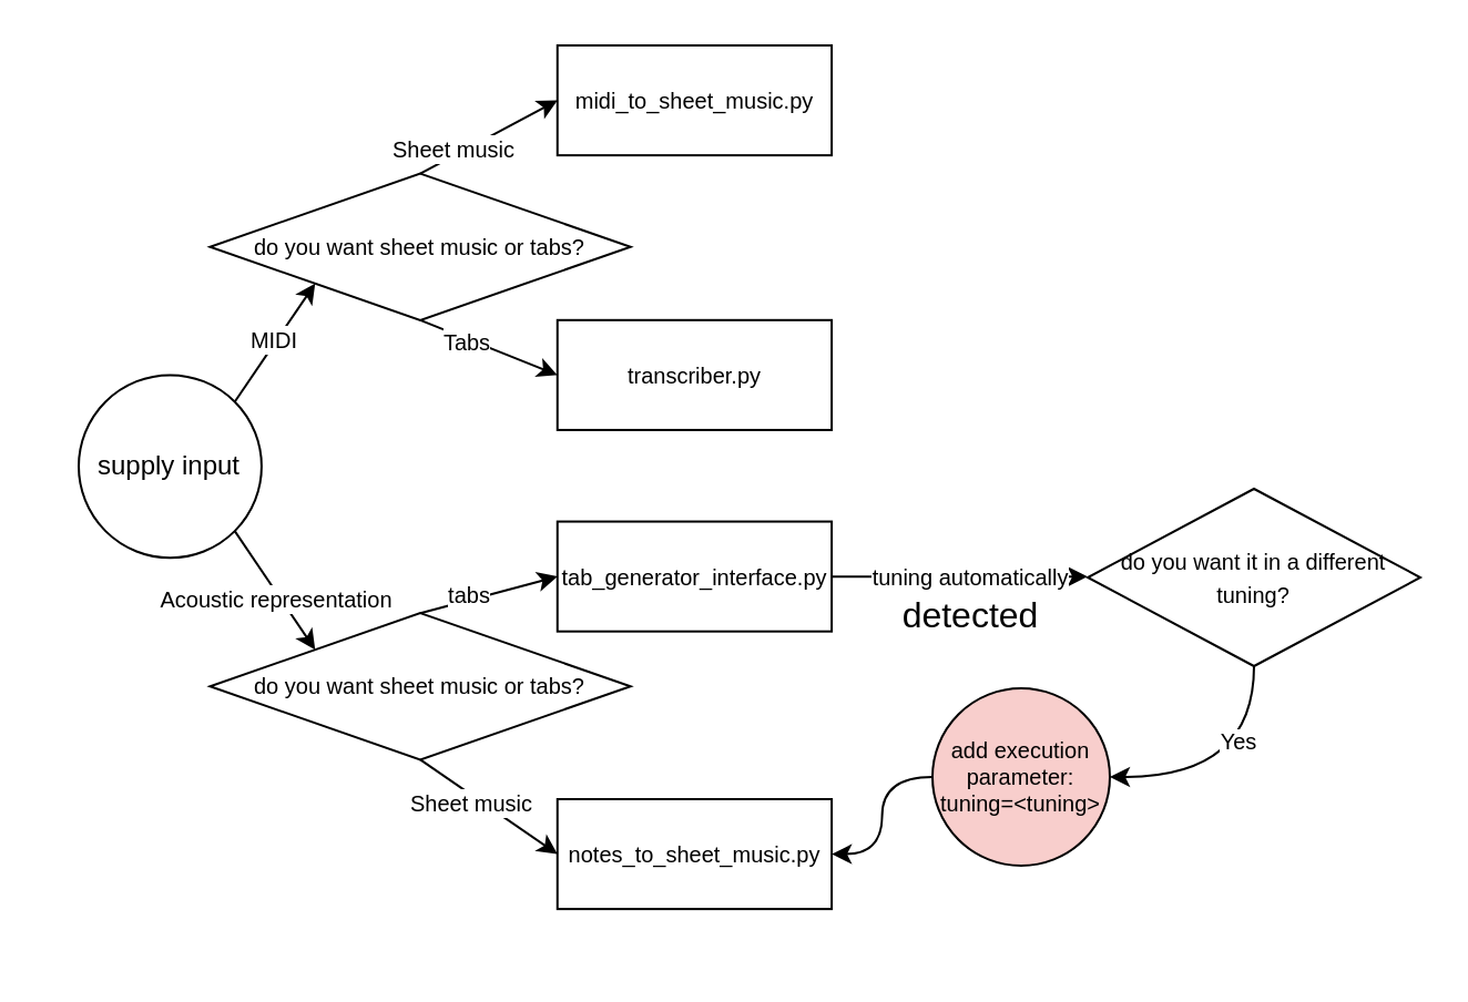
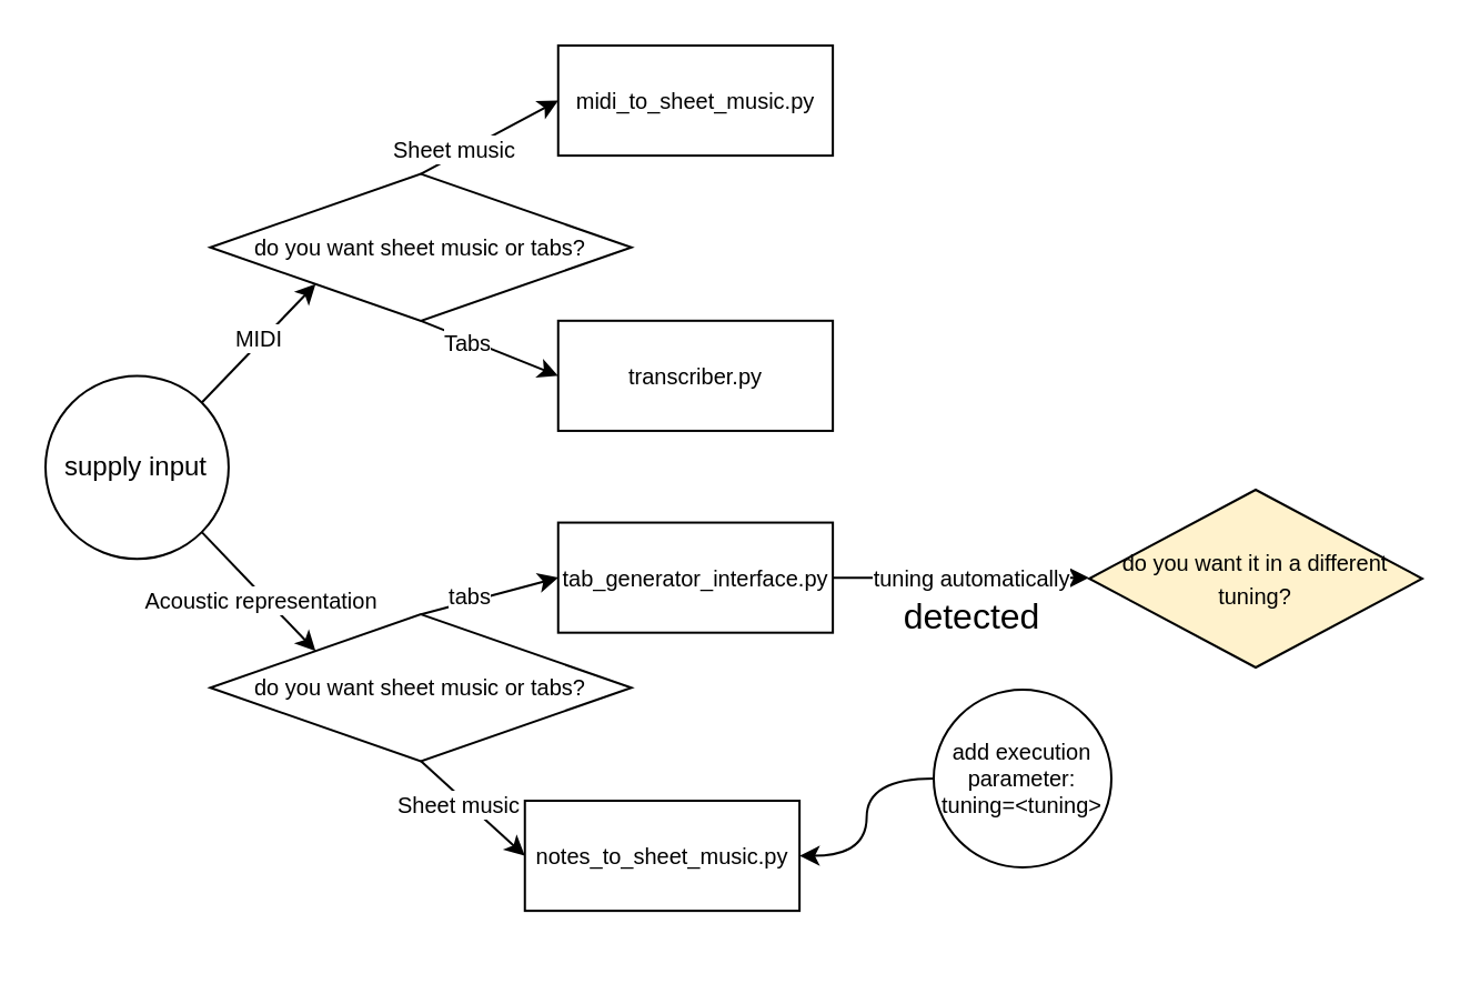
  <mxCell id="0" />
  <mxCell id="1" parent="0" />
  <mxCell id="2" value="" style="group" vertex="1" connectable="0" parent="1"><mxGeometry x="20" y="20" width="520" height="410" as="geometry" /></mxCell>
- <mxCell id="3" value="supply input" style="ellipse;whiteSpace=wrap;html=1;aspect=fixed;" vertex="1" parent="2"><mxGeometry x="15" y="148.696" width="82.456" height="82.456" as="geometry" /></mxCell>
+ <mxCell id="3" value="supply input" style="ellipse;whiteSpace=wrap;html=1;aspect=fixed;" vertex="1" parent="2"><mxGeometry y="148.696" width="82.456" height="82.456" as="geometry" /></mxCell>
  <mxCell id="4" value="&lt;font style=&quot;font-size: 10px;&quot;&gt;do you want sheet music or tabs?&lt;/font&gt;" style="rhombus;whiteSpace=wrap;html=1;" vertex="1" parent="2"><mxGeometry x="74.211" y="57.826" width="189.649" height="66.087" as="geometry" /></mxCell>
  <mxCell id="5" style="rounded=0;orthogonalLoop=1;jettySize=auto;html=1;exitX=1;exitY=0;exitDx=0;exitDy=0;entryX=0;entryY=1;entryDx=0;entryDy=0;" edge="1" parent="2" source="3" target="4"><mxGeometry relative="1" as="geometry"><mxPoint x="123.684" y="123.913" as="targetPoint" /></mxGeometry></mxCell>
  <mxCell id="6" value="&lt;div&gt;&lt;font style=&quot;font-size: 10px;&quot;&gt;MIDI&lt;/font&gt;&lt;/div&gt;" style="edgeLabel;html=1;align=center;verticalAlign=middle;resizable=0;points=[];" vertex="1" connectable="0" parent="5"><mxGeometry x="0.037" y="2" relative="1" as="geometry"><mxPoint as="offset" /></mxGeometry></mxCell>
  <mxCell id="7" style="edgeStyle=none;rounded=0;orthogonalLoop=1;jettySize=auto;html=1;exitX=0.5;exitY=0;exitDx=0;exitDy=0;" edge="1" parent="2" source="9"><mxGeometry relative="1" as="geometry"><mxPoint x="230.877" y="239.565" as="targetPoint" /></mxGeometry></mxCell>
  <mxCell id="8" value="&lt;div&gt;&lt;font style=&quot;font-size: 10px;&quot;&gt;tabs&lt;/font&gt;&lt;/div&gt;" style="edgeLabel;html=1;align=center;verticalAlign=middle;resizable=0;points=[];" vertex="1" connectable="0" parent="7"><mxGeometry x="-0.525" y="-1" relative="1" as="geometry"><mxPoint x="7" y="-6" as="offset" /></mxGeometry></mxCell>
  <mxCell id="9" value="&lt;font style=&quot;font-size: 10px;&quot;&gt;do you want sheet music or tabs?&lt;/font&gt;" style="rhombus;whiteSpace=wrap;html=1;" vertex="1" parent="2"><mxGeometry x="74.211" y="256.087" width="189.649" height="66.087" as="geometry" /></mxCell>
  <mxCell id="10" style="rounded=0;orthogonalLoop=1;jettySize=auto;html=1;exitX=1;exitY=1;exitDx=0;exitDy=0;entryX=0;entryY=0;entryDx=0;entryDy=0;" edge="1" parent="2" source="3" target="9"><mxGeometry relative="1" as="geometry"><mxPoint x="140.175" y="264.348" as="targetPoint" /></mxGeometry></mxCell>
  <mxCell id="11" value="&lt;div&gt;&lt;font style=&quot;font-size: 10px;&quot;&gt;Acoustic representation&lt;/font&gt;&lt;/div&gt;" style="edgeLabel;html=1;align=center;verticalAlign=middle;resizable=0;points=[];" vertex="1" connectable="0" parent="10"><mxGeometry x="0.093" y="-2" relative="1" as="geometry"><mxPoint as="offset" /></mxGeometry></mxCell>
  <mxCell id="12" value="&lt;font style=&quot;font-size: 10px;&quot;&gt;midi_to_sheet_music.py&lt;/font&gt;" style="rounded=0;whiteSpace=wrap;html=1;" vertex="1" parent="2"><mxGeometry x="230.877" width="123.684" height="49.565" as="geometry" /></mxCell>
  <mxCell id="13" style="edgeStyle=none;rounded=0;orthogonalLoop=1;jettySize=auto;html=1;exitX=0.5;exitY=0;exitDx=0;exitDy=0;entryX=0;entryY=0.5;entryDx=0;entryDy=0;" edge="1" parent="2" source="4" target="12"><mxGeometry relative="1" as="geometry" /></mxCell>
  <mxCell id="14" value="&lt;font style=&quot;font-size: 10px;&quot;&gt;Sheet music&lt;/font&gt;" style="edgeLabel;html=1;align=center;verticalAlign=middle;resizable=0;points=[];" vertex="1" connectable="0" parent="13"><mxGeometry x="-0.482" y="3" relative="1" as="geometry"><mxPoint as="offset" /></mxGeometry></mxCell>
  <mxCell id="15" value="&lt;font style=&quot;font-size: 10px;&quot;&gt;transcriber.py&lt;/font&gt;" style="rounded=0;whiteSpace=wrap;html=1;" vertex="1" parent="2"><mxGeometry x="230.877" y="123.913" width="123.684" height="49.565" as="geometry" /></mxCell>
  <mxCell id="16" style="edgeStyle=none;rounded=0;orthogonalLoop=1;jettySize=auto;html=1;exitX=0.5;exitY=1;exitDx=0;exitDy=0;entryX=0;entryY=0.5;entryDx=0;entryDy=0;" edge="1" parent="2" source="4" target="15"><mxGeometry relative="1" as="geometry" /></mxCell>
  <mxCell id="17" value="&lt;font style=&quot;font-size: 10px;&quot;&gt;Tabs&lt;/font&gt;" style="edgeLabel;html=1;align=center;verticalAlign=middle;resizable=0;points=[];" vertex="1" connectable="0" parent="16"><mxGeometry x="-0.347" y="-1" relative="1" as="geometry"><mxPoint as="offset" /></mxGeometry></mxCell>
- <mxCell id="18" value="&lt;font style=&quot;font-size: 10px;&quot;&gt;notes_to_sheet_music.py&lt;/font&gt;" style="rounded=0;whiteSpace=wrap;html=1;" vertex="1" parent="2"><mxGeometry x="230.877" y="340.005" width="123.684" height="49.565" as="geometry" /></mxCell>
+ <mxCell id="18" value="&lt;font style=&quot;font-size: 10px;&quot;&gt;notes_to_sheet_music.py&lt;/font&gt;" style="rounded=0;whiteSpace=wrap;html=1;" vertex="1" parent="2"><mxGeometry x="215.877" y="340.005" width="123.684" height="49.565" as="geometry" /></mxCell>
  <mxCell id="19" style="edgeStyle=none;rounded=0;orthogonalLoop=1;jettySize=auto;html=1;exitX=0.5;exitY=1;exitDx=0;exitDy=0;entryX=0;entryY=0.5;entryDx=0;entryDy=0;" edge="1" parent="2" source="9" target="18"><mxGeometry relative="1" as="geometry" /></mxCell>
  <mxCell id="20" value="&lt;div&gt;&lt;font style=&quot;font-size: 10px;&quot;&gt;Sheet music&lt;/font&gt;&lt;/div&gt;" style="edgeLabel;html=1;align=center;verticalAlign=middle;resizable=0;points=[];" vertex="1" connectable="0" parent="19"><mxGeometry x="-0.189" y="-4" relative="1" as="geometry"><mxPoint y="-1" as="offset" /></mxGeometry></mxCell>
  <mxCell id="21" style="edgeStyle=none;rounded=0;orthogonalLoop=1;jettySize=auto;html=1;exitX=1;exitY=0.5;exitDx=0;exitDy=0;" edge="1" parent="2" source="23"><mxGeometry relative="1" as="geometry"><mxPoint x="470" y="239.565" as="targetPoint" /></mxGeometry></mxCell>
  <mxCell id="22" value="&lt;div&gt;&lt;font style=&quot;font-size: 10px;&quot;&gt;tuning automatically&lt;/font&gt;&lt;/div&gt;&lt;div&gt;&lt;font size=&quot;3&quot;&gt;detected&lt;br&gt;&lt;/font&gt;&lt;/div&gt;" style="edgeLabel;html=1;align=center;verticalAlign=middle;resizable=0;points=[];" vertex="1" connectable="0" parent="21"><mxGeometry x="-0.35" y="-3" relative="1" as="geometry"><mxPoint x="24" y="7" as="offset" /></mxGeometry></mxCell>
  <mxCell id="23" value="&lt;font style=&quot;font-size: 10px;&quot;&gt;tab_generator_interface.py&lt;/font&gt;" style="rounded=0;whiteSpace=wrap;html=1;" vertex="1" parent="2"><mxGeometry x="230.877" y="214.783" width="123.684" height="49.565" as="geometry" /></mxCell>
  <mxCell id="24" style="edgeStyle=orthogonalEdgeStyle;curved=1;rounded=0;orthogonalLoop=1;jettySize=auto;html=1;exitX=0;exitY=0.5;exitDx=0;exitDy=0;fontSize=10;" edge="1" parent="2" source="25" target="18"><mxGeometry relative="1" as="geometry" /></mxCell>
- <mxCell id="25" value="add execution parameter: tuning=&amp;lt;tuning&amp;gt;" style="ellipse;whiteSpace=wrap;html=1;aspect=fixed;fontSize=10;fillColor=#f8cecc;" vertex="1" parent="2"><mxGeometry x="400" y="290" width="80" height="80" as="geometry" /></mxCell>
- <mxCell id="26" style="edgeStyle=orthogonalEdgeStyle;curved=1;rounded=0;orthogonalLoop=1;jettySize=auto;html=1;exitX=0.5;exitY=1;exitDx=0;exitDy=0;entryX=1;entryY=0.5;entryDx=0;entryDy=0;fontSize=10;" edge="1" parent="1" source="28" target="25"><mxGeometry relative="1" as="geometry" /></mxCell>
- <mxCell id="27" value="Yes" style="edgeLabel;html=1;align=center;verticalAlign=middle;resizable=0;points=[];fontSize=10;" vertex="1" connectable="0" parent="26"><mxGeometry x="-0.429" y="-8" relative="1" as="geometry"><mxPoint as="offset" /></mxGeometry></mxCell>
- <mxCell id="28" value="&lt;font style=&quot;font-size: 10px;&quot;&gt;do you want it in a different tuning?&lt;/font&gt;" style="rhombus;whiteSpace=wrap;html=1;" vertex="1" parent="1"><mxGeometry x="490" y="220" width="150" height="80" as="geometry" /></mxCell>
+ <mxCell id="25" value="add execution parameter: tuning=&amp;lt;tuning&amp;gt;" style="ellipse;whiteSpace=wrap;html=1;aspect=fixed;fontSize=10;" vertex="1" parent="2"><mxGeometry x="400" y="290" width="80" height="80" as="geometry" /></mxCell>
+ <mxCell id="28" value="&lt;font style=&quot;font-size: 10px;&quot;&gt;do you want it in a different tuning?&lt;/font&gt;" style="rhombus;whiteSpace=wrap;html=1;fillColor=#fff2cc;" vertex="1" parent="1"><mxGeometry x="490" y="220" width="150" height="80" as="geometry" /></mxCell>
